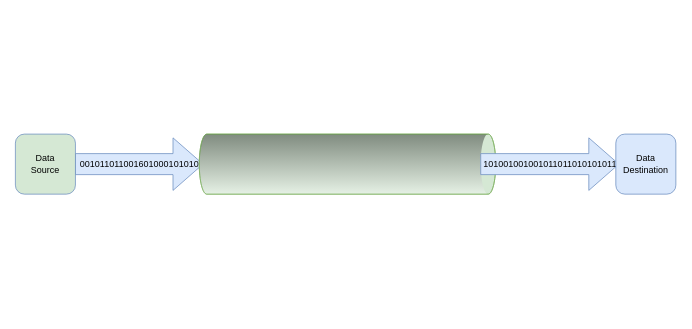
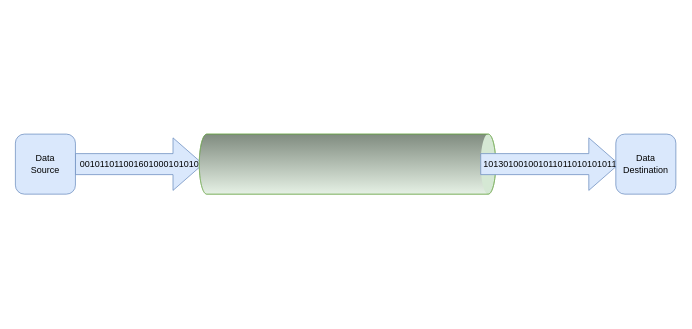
  <mxCell id="0" />
  <mxCell id="1" parent="0" />
  <mxCell id="2" value="001011011001601000101010" style="html=1;shadow=0;dashed=0;align=center;verticalAlign=middle;shape=mxgraph.arrows2.arrow;dy=0.6;dx=40;notch=0;fillColor=#dae8fc;strokeColor=#6c8ebf;" vertex="1" parent="1"><mxGeometry y="183" width="170" height="70" as="geometry" x="100" /></mxCell>
  <mxCell id="3" value="" style="verticalLabelPosition=bottom;verticalAlign=top;html=1;shape=mxgraph.infographic.cylinder;fillColor=#d5e8d4;strokeColor=#82b366;rotation=90;" vertex="1" parent="1"><mxGeometry x="422.5" y="20.5" width="80" height="395" as="geometry" /></mxCell>
- <mxCell id="4" value="Data&lt;br&gt;Source" style="rounded=1;whiteSpace=wrap;html=1;fillColor=#d5e8d4;strokeColor=#6c8ebf;" vertex="1" parent="1"><mxGeometry x="20" y="178" width="80" height="80" as="geometry" /></mxCell>
- <mxCell id="5" value="101001001001011011010101011" style="html=1;shadow=0;dashed=0;align=center;verticalAlign=middle;shape=mxgraph.arrows2.arrow;dy=0.6;dx=40;notch=0;fillColor=#dae8fc;strokeColor=#6c8ebf;" vertex="1" parent="1"><mxGeometry x="640" y="183" width="184" height="70" as="geometry" /></mxCell>
+ <mxCell id="4" value="Data&lt;br&gt;Source" style="rounded=1;whiteSpace=wrap;html=1;fillColor=#dae8fc;strokeColor=#6c8ebf;" vertex="1" parent="1"><mxGeometry x="20" y="178" width="80" height="80" as="geometry" /></mxCell>
+ <mxCell id="5" value="101301001001011011010101011" style="html=1;shadow=0;dashed=0;align=center;verticalAlign=middle;shape=mxgraph.arrows2.arrow;dy=0.6;dx=40;notch=0;fillColor=#dae8fc;strokeColor=#6c8ebf;" vertex="1" parent="1"><mxGeometry x="640" y="183" width="184" height="70" as="geometry" /></mxCell>
  <mxCell id="6" value="Data&lt;br&gt;Destination" style="rounded=1;whiteSpace=wrap;html=1;fillColor=#dae8fc;strokeColor=#6c8ebf;" vertex="1" parent="1"><mxGeometry x="820" y="178" width="80" height="80" as="geometry" /></mxCell>
